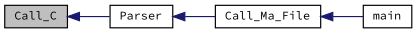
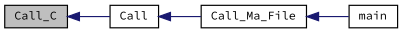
  digraph {
    fontname="Source Code Pro"
    rankdir=LR
    node [color=black fillcolor=white fontname="Source Code Pro" fontsize=10 shape=record style=filled]
    edge [color=midnightblue dir=back fontname="Source Code Pro" fontsize=10 labelfontname=Helvetica labelfontsize=10 style=solid]
    n1 [fillcolor=grey75 fontcolor=black height=0.2 label=Call_C width=0.4]
-   n2 [height=0.2 label=Parser width=0.4]
+   n2 [height=0.2 label=Call width=0.4]
    n3 [height=0.2 label=Call_Ma_File width=0.4]
    n4 [height=0.2 label=main width=0.4]
    n1 -> n2
    n2 -> n3
    n3 -> n4
  }
